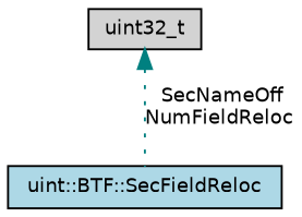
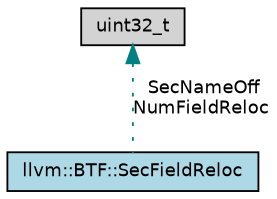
  digraph {
    node [color=black fontname=Helvetica fontsize=10 shape=record style=filled]
-   n1 [fillcolor=lightblue fontcolor=black height=0.2 label="uint::BTF::SecFieldReloc" width=0.4]
+   n1 [fillcolor=lightblue fontcolor=black height=0.2 label="llvm::BTF::SecFieldReloc" width=0.4]
    n2 [height=0.2 label=uint32_t width=0.4 fillcolor=lightgrey]
    n2 -> n1 [color=teal dir=back fontname=Helvetica fontsize=10 label=" SecNameOff\nNumFieldReloc" labelfontname=Helvetica labelfontsize=10 style=dotted]
  }
